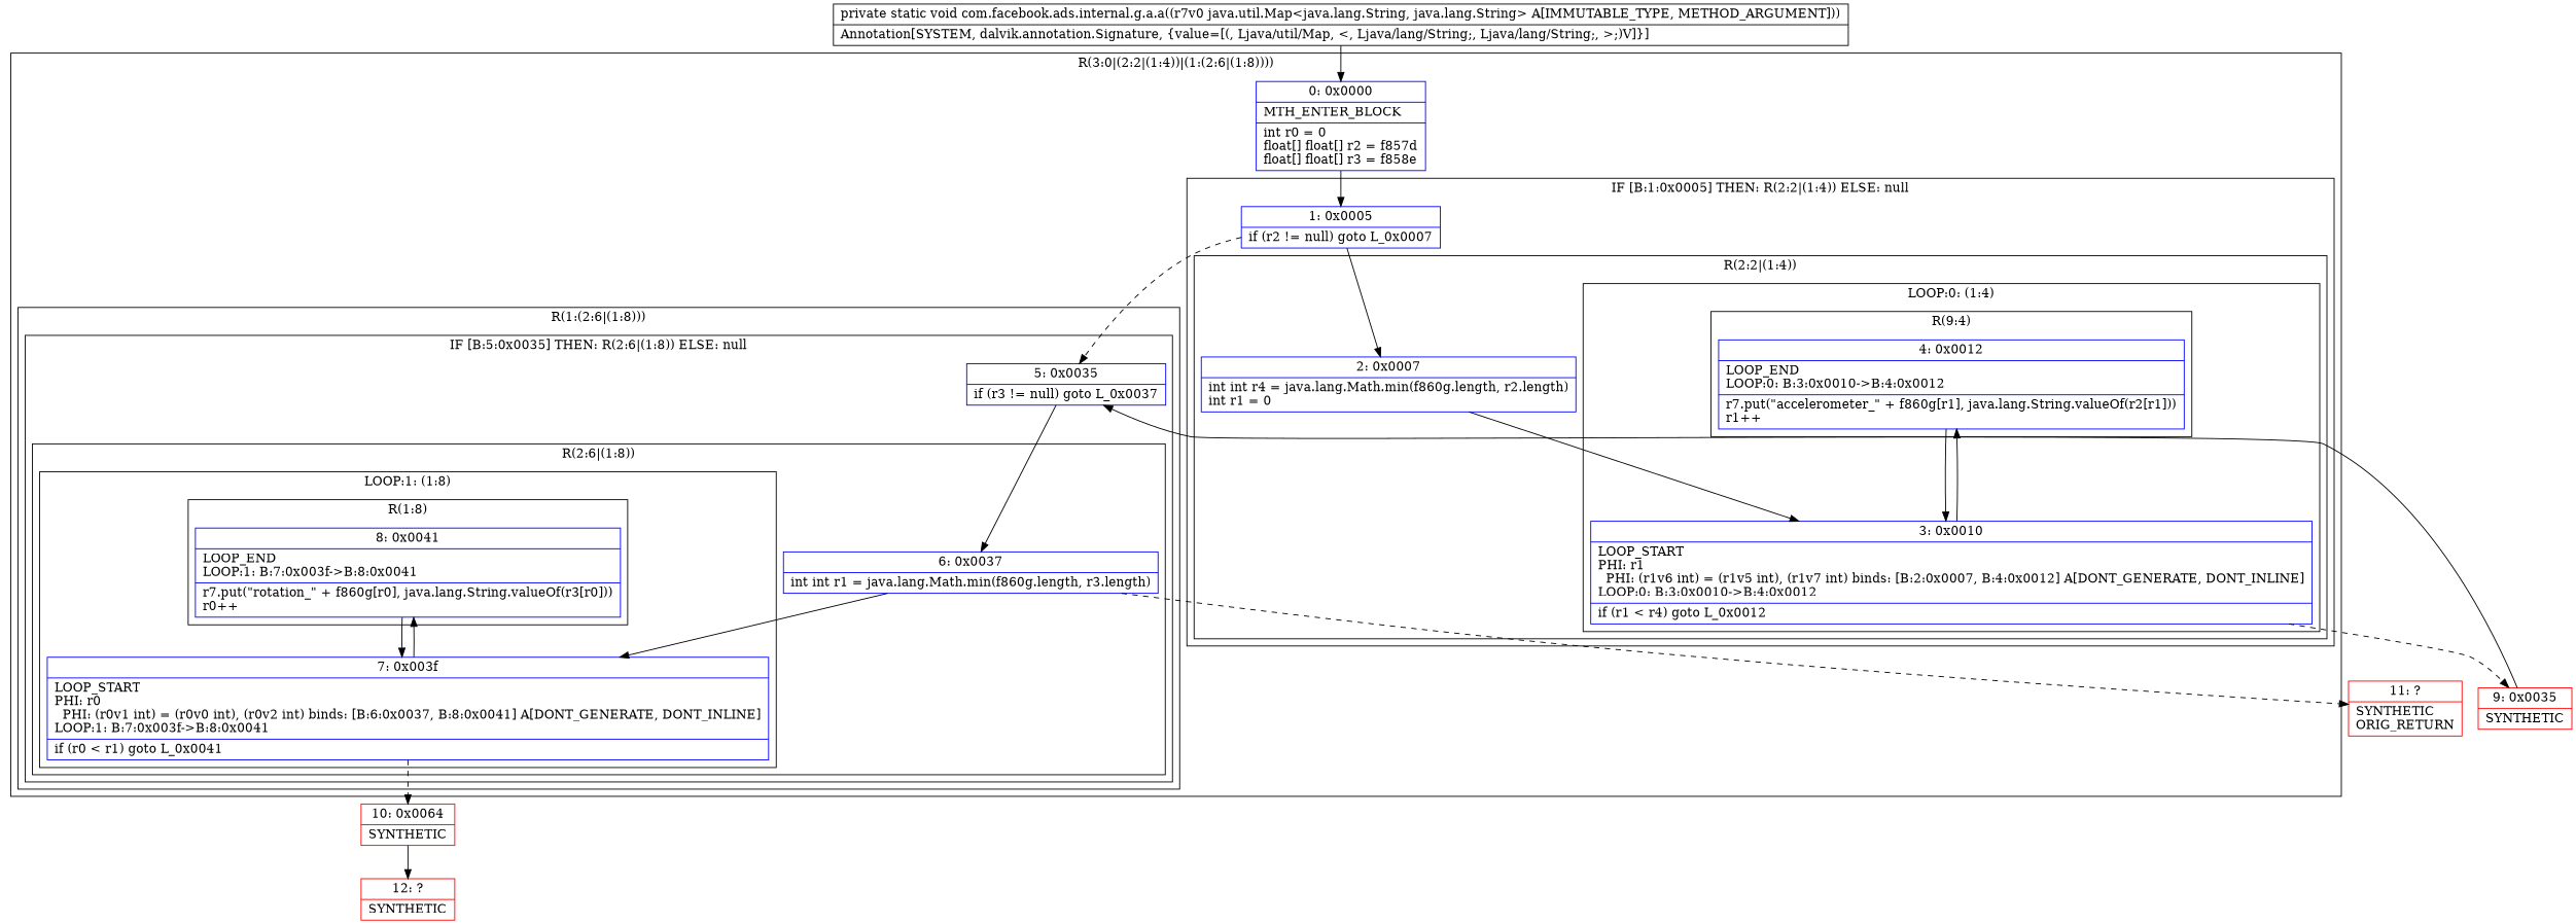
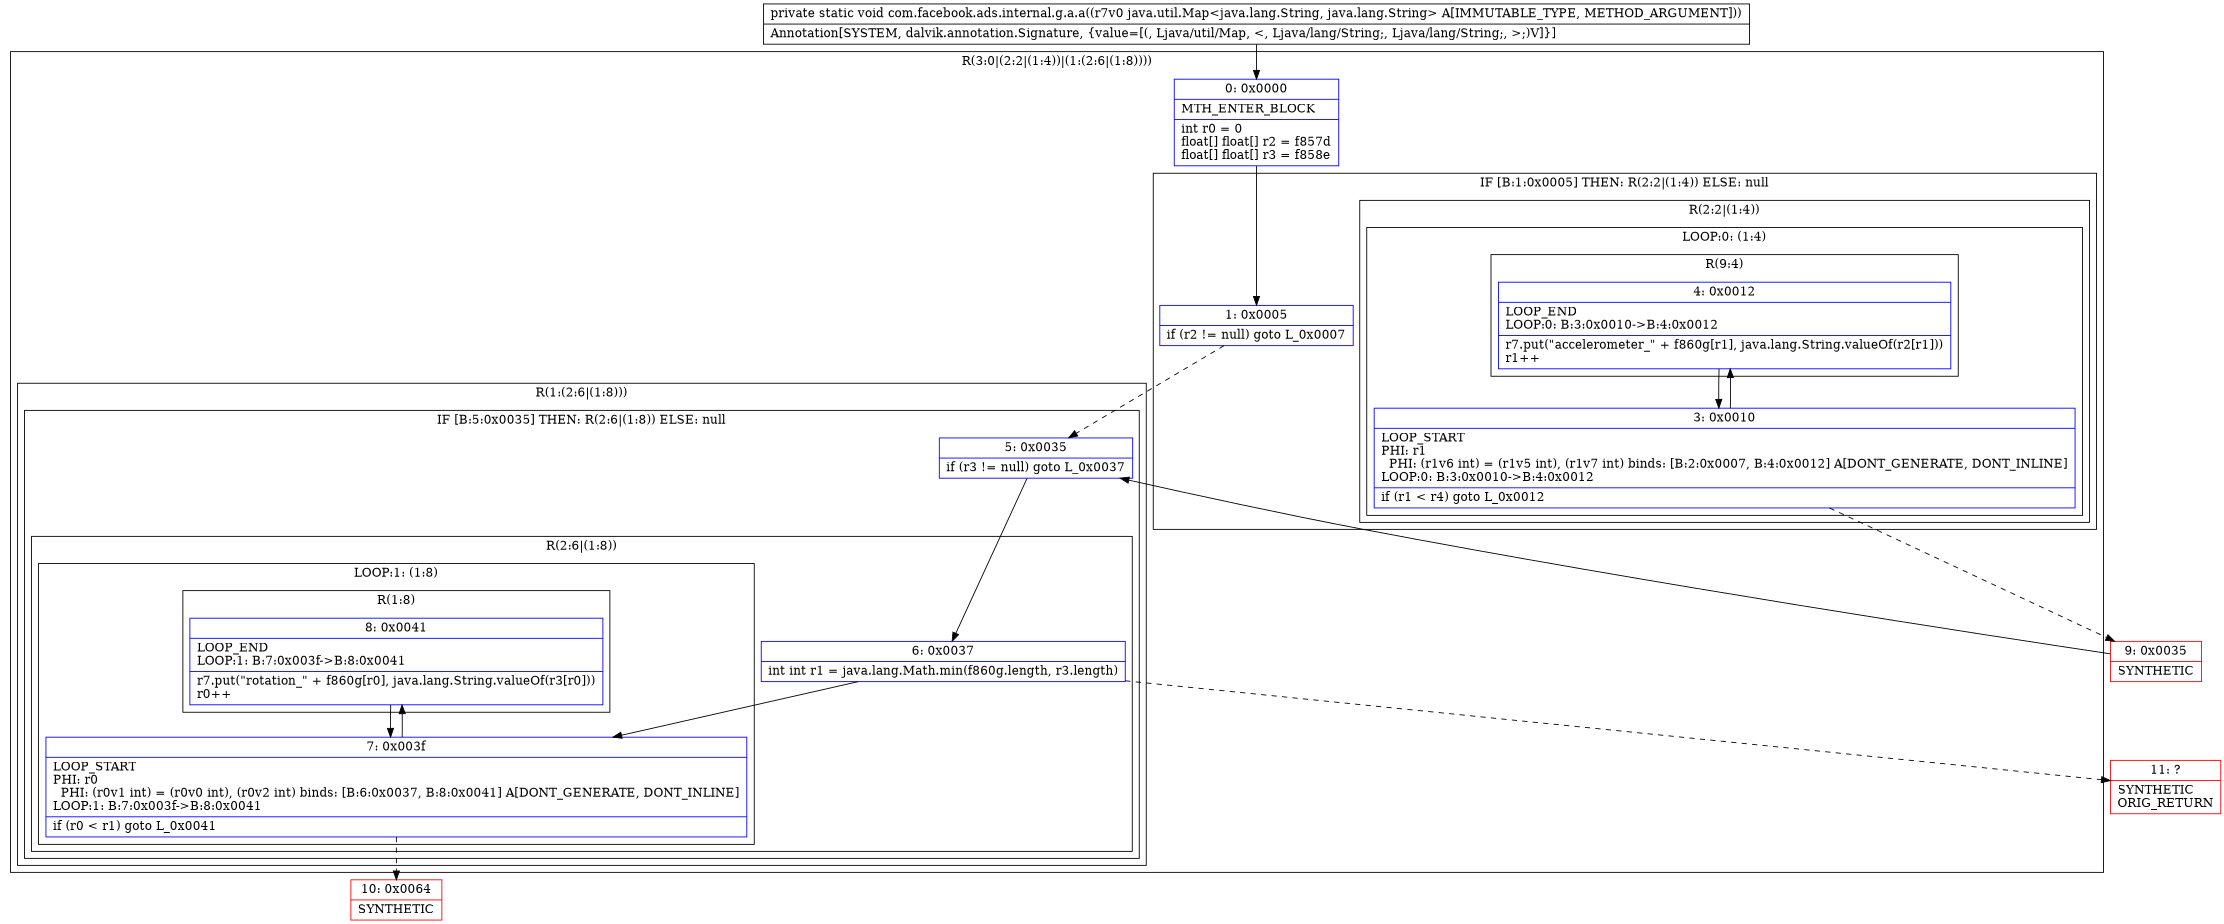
  digraph {
    node [color=blue shape=record]
    n1 [label="{4\:\ 0x0012|LOOP_END\lLOOP:0: B:3:0x0010\-\>B:4:0x0012\l|r7.put(\"accelerometer_\" + f860g[r1], java.lang.String.valueOf(r2[r1]))\lr1++\l}"]
    n2 [label="{3\:\ 0x0010|LOOP_START\lPHI: r1 \l  PHI: (r1v6 int) = (r1v5 int), (r1v7 int) binds: [B:2:0x0007, B:4:0x0012] A[DONT_GENERATE, DONT_INLINE]\lLOOP:0: B:3:0x0010\-\>B:4:0x0012\l|if (r1 \< r4) goto L_0x0012\l}"]
-   n3 [label="{2\:\ 0x0007|int int r4 = java.lang.Math.min(f860g.length, r2.length)\lint r1 = 0\l}"]
    n4 [label="{1\:\ 0x0005|if (r2 != null) goto L_0x0007\l}"]
    n5 [label="{8\:\ 0x0041|LOOP_END\lLOOP:1: B:7:0x003f\-\>B:8:0x0041\l|r7.put(\"rotation_\" + f860g[r0], java.lang.String.valueOf(r3[r0]))\lr0++\l}"]
    n6 [label="{7\:\ 0x003f|LOOP_START\lPHI: r0 \l  PHI: (r0v1 int) = (r0v0 int), (r0v2 int) binds: [B:6:0x0037, B:8:0x0041] A[DONT_GENERATE, DONT_INLINE]\lLOOP:1: B:7:0x003f\-\>B:8:0x0041\l|if (r0 \< r1) goto L_0x0041\l}"]
    n7 [label="{6\:\ 0x0037|int int r1 = java.lang.Math.min(f860g.length, r3.length)\l}"]
    n8 [label="{5\:\ 0x0035|if (r3 != null) goto L_0x0037\l}"]
    n9 [label="{0\:\ 0x0000|MTH_ENTER_BLOCK\l|int r0 = 0\lfloat[] float[] r2 = f857d\lfloat[] float[] r3 = f858e\l}"]
    n10 [color=red label="{9\:\ 0x0035|SYNTHETIC\l}"]
    n11 [color=red label="{10\:\ 0x0064|SYNTHETIC\l}"]
    n12 [color=red label="{11\:\ ?|SYNTHETIC\lORIG_RETURN\l}"]
-   n13 [color=red label="{12\:\ ?|SYNTHETIC\l}"]
    n14 [label="{private static void com.facebook.ads.internal.g.a.a((r7v0 java.util.Map\<java.lang.String, java.lang.String\> A[IMMUTABLE_TYPE, METHOD_ARGUMENT]))  | Annotation[SYSTEM, dalvik.annotation.Signature, \{value=[(, Ljava\/util\/Map, \<, Ljava\/lang\/String;, Ljava\/lang\/String;, \>;)V]\}]\l}" color=""]
    subgraph cluster_1 {
      label="R(3:0|(2:2|(1:4))|(1:(2:6|(1:8))))"
      n9
      subgraph cluster_2 {
        label="IF [B:1:0x0005] THEN: R(2:2|(1:4)) ELSE: null"
        n4
        subgraph cluster_3 {
          label="R(2:2|(1:4))"
-         n3
          subgraph cluster_4 {
            label="LOOP:0: (1:4)"
            n2
            subgraph cluster_5 {
              label="R(9:4)"
              n1
            }
          }
        }
      }
      subgraph cluster_6 {
        label="R(1:(2:6|(1:8)))"
        subgraph cluster_7 {
          label="IF [B:5:0x0035] THEN: R(2:6|(1:8)) ELSE: null"
          n8
          subgraph cluster_8 {
            label="R(2:6|(1:8))"
            n7
            subgraph cluster_9 {
              label="LOOP:1: (1:8)"
              n6
              subgraph cluster_10 {
                label="R(1:8)"
                n5
              }
            }
          }
        }
      }
    }
    n1 -> n2
    n2 -> n1
    n2 -> n10 [style=dashed]
-   n3 -> n2
-   n4 -> n3
    n4 -> n8 [style=dashed]
    n5 -> n6
    n6 -> n5
    n6 -> n11 [style=dashed]
    n7 -> n6
    n7 -> n12 [style=dashed]
    n8 -> n7
    n9 -> n4
    n10 -> n8
-   n11 -> n13
    n14 -> n9
  }
